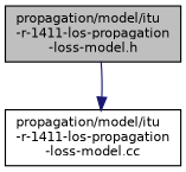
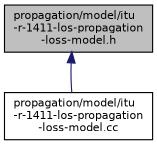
  digraph {
    node [color=black fontname=Helvetica fontsize=10 shape=record style=filled]
    n1 [fillcolor=grey75 fontcolor=black height=0.2 label="propagation/model/itu\l-r-1411-los-propagation\l-loss-model.h" width=0.4]
    n2 [fillcolor=white height=0.2 label="propagation/model/itu\l-r-1411-los-propagation\l-loss-model.cc" width=0.4]
-   n2 -> n1 [color=midnightblue dir=back fontname=Helvetica fontsize=10 labelfontname=Helvetica labelfontsize=10 style=solid]
+   n1 -> n2 [color=midnightblue dir=back fontname=Helvetica fontsize=10 labelfontname=Helvetica labelfontsize=10 style=solid]
  }
